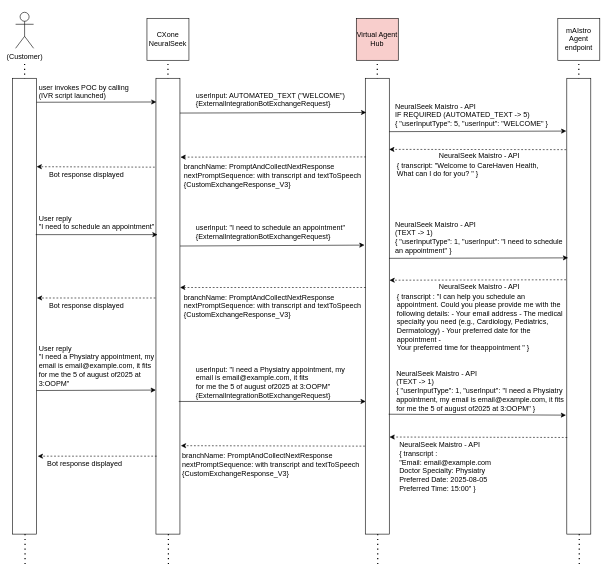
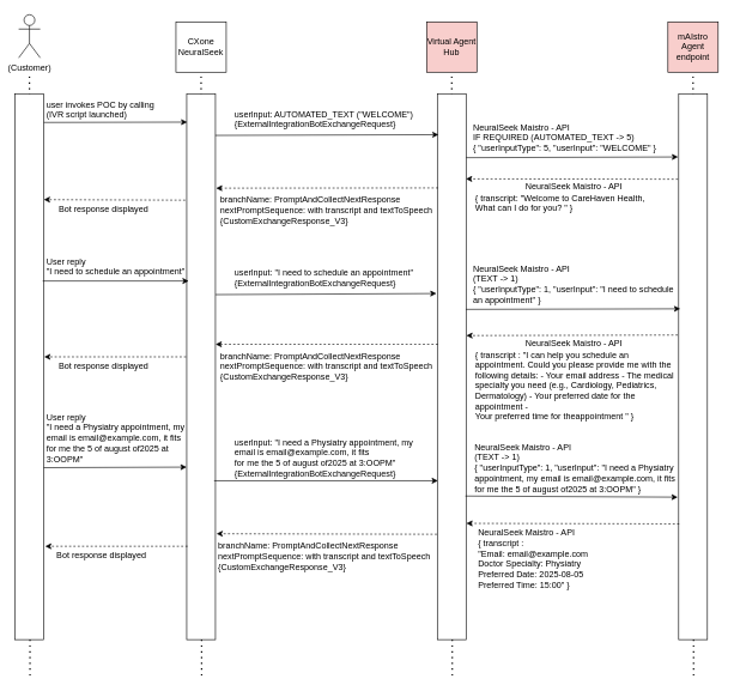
  <mxCell id="0" />
  <mxCell id="1" parent="0" />
  <mxCell id="2" value="" style="endArrow=none;dashed=1;html=1;dashPattern=1 3;strokeWidth=2;rounded=0;" edge="1" parent="1"><mxGeometry width="50" height="50" relative="1" as="geometry"><mxPoint x="964.77" y="940" as="sourcePoint" /><mxPoint x="964" y="100" as="targetPoint" /></mxGeometry></mxCell>
  <mxCell id="3" value="" style="endArrow=none;dashed=1;html=1;dashPattern=1 3;strokeWidth=2;rounded=0;" edge="1" parent="1"><mxGeometry width="50" height="50" relative="1" as="geometry"><mxPoint x="628.77" y="940" as="sourcePoint" /><mxPoint x="628" y="100" as="targetPoint" /></mxGeometry></mxCell>
  <mxCell id="4" value="" style="endArrow=none;dashed=1;html=1;dashPattern=1 3;strokeWidth=2;rounded=0;" edge="1" parent="1"><mxGeometry width="50" height="50" relative="1" as="geometry"><mxPoint x="279.77" y="940" as="sourcePoint" /><mxPoint x="279" y="100" as="targetPoint" /></mxGeometry></mxCell>
  <mxCell id="5" value="" style="endArrow=none;dashed=1;html=1;dashPattern=1 3;strokeWidth=2;rounded=0;" edge="1" parent="1"><mxGeometry width="50" height="50" relative="1" as="geometry"><mxPoint x="40.77" y="940" as="sourcePoint" /><mxPoint x="40" y="100" as="targetPoint" /></mxGeometry></mxCell>
  <mxCell id="6" value="" style="rounded=0;whiteSpace=wrap;html=1;" vertex="1" parent="1"><mxGeometry x="20" y="130" width="40" height="760" as="geometry" /></mxCell>
  <mxCell id="7" value="(Customer)" style="shape=umlActor;verticalLabelPosition=bottom;verticalAlign=top;html=1;outlineConnect=0;" vertex="1" parent="1"><mxGeometry x="25" y="20" width="30" height="60" as="geometry" /></mxCell>
  <mxCell id="8" value="" style="rounded=0;whiteSpace=wrap;html=1;" vertex="1" parent="1"><mxGeometry x="259" y="130" width="40" height="760" as="geometry" /></mxCell>
  <mxCell id="9" value="" style="rounded=0;whiteSpace=wrap;html=1;" vertex="1" parent="1"><mxGeometry x="608" y="130" width="40" height="760" as="geometry" /></mxCell>
  <mxCell id="10" value="" style="rounded=0;whiteSpace=wrap;html=1;" vertex="1" parent="1"><mxGeometry x="944" y="130" width="40" height="760" as="geometry" /></mxCell>
  <mxCell id="11" value="CXone NeuralSeek" style="whiteSpace=wrap;html=1;aspect=fixed;" vertex="1" parent="1"><mxGeometry x="244" y="30" width="70" height="70" as="geometry" /></mxCell>
  <mxCell id="12" value="Virtual Agent&lt;br&gt;Hub" style="whiteSpace=wrap;html=1;aspect=fixed;fillColor=#f8cecc;" vertex="1" parent="1"><mxGeometry x="593" y="30" width="70" height="70" as="geometry" /></mxCell>
- <mxCell id="13" value="mAIstro Agent endpoint" style="whiteSpace=wrap;html=1;aspect=fixed;" vertex="1" parent="1"><mxGeometry x="929" y="30" width="70" height="70" as="geometry" /></mxCell>
+ <mxCell id="13" value="mAIstro Agent endpoint" style="whiteSpace=wrap;html=1;aspect=fixed;fillColor=#f8cecc;" vertex="1" parent="1"><mxGeometry x="929" y="30" width="70" height="70" as="geometry" /></mxCell>
  <mxCell id="14" value="" style="endArrow=classic;html=1;rounded=0;entryX=0.018;entryY=0.052;entryDx=0;entryDy=0;entryPerimeter=0;" edge="1" parent="1" target="8"><mxGeometry width="50" height="50" relative="1" as="geometry"><mxPoint x="60" y="170" as="sourcePoint" /><mxPoint x="217" y="170" as="targetPoint" /></mxGeometry></mxCell>
  <mxCell id="15" value="user invokes POC by calling&#10;(IVR script launched)" style="text;whiteSpace=wrap;" vertex="1" parent="1"><mxGeometry x="62" y="132" width="180" height="31" as="geometry" /></mxCell>
  <mxCell id="16" value="" style="endArrow=classic;html=1;rounded=0;entryX=0.039;entryY=0.075;entryDx=0;entryDy=0;entryPerimeter=0;" edge="1" parent="1" target="9"><mxGeometry width="50" height="50" relative="1" as="geometry"><mxPoint x="299" y="188" as="sourcePoint" /><mxPoint x="349" y="138" as="targetPoint" /></mxGeometry></mxCell>
  <mxCell id="17" value="userlnput: AUTOMATED_TEXT (&quot;WELCOME&quot;)&#10;{ExternallntegrationBotExchangeRequest}" style="text;whiteSpace=wrap;" vertex="1" parent="1"><mxGeometry x="324" y="144.5" width="280" height="35.5" as="geometry" /></mxCell>
  <mxCell id="18" value="" style="endArrow=classic;html=1;rounded=0;entryX=-0.021;entryY=0.104;entryDx=0;entryDy=0;entryPerimeter=0;" edge="1" parent="1"><mxGeometry width="50" height="50" relative="1" as="geometry"><mxPoint x="648" y="219" as="sourcePoint" /><mxPoint x="943.16" y="218.04" as="targetPoint" /></mxGeometry></mxCell>
  <mxCell id="19" value="NeuralSeek Maistro - API&#10;IF REQUIRED (AUTOMATED_TEXT -&gt; 5)&#10;{ &quot;userInputType&quot;: 5, &quot;userInput&quot;: &quot;WELCOME&quot; }" style="text;whiteSpace=wrap;" vertex="1" parent="1"><mxGeometry x="655.75" y="163" width="288.25" height="37" as="geometry" /></mxCell>
  <mxCell id="20" value="{ transcript: &quot;Welcome to CareHaven Health, What can I do for you? &quot; }" style="text;whiteSpace=wrap;" vertex="1" parent="1"><mxGeometry x="659" y="262" width="260" height="20" as="geometry" /></mxCell>
  <mxCell id="21" value="NeuralSeek Maistro - API" style="text;whiteSpace=wrap;" vertex="1" parent="1"><mxGeometry x="729" y="245" width="143.5" height="17" as="geometry" /></mxCell>
  <mxCell id="22" value="" style="endArrow=classic;dashed=1;html=1;rounded=0;entryX=0.996;entryY=0.156;entryDx=0;entryDy=0;entryPerimeter=0;" edge="1" parent="1" target="9"><mxGeometry width="50" height="50" relative="1" as="geometry"><mxPoint x="943" y="249" as="sourcePoint" /><mxPoint x="839" y="370" as="targetPoint" /></mxGeometry></mxCell>
  <mxCell id="23" value="branchName: PromptAndCollectNextResponse&#10;nextPromptSequence: with transcript and textToSpeech&#10;{CustomExchangeResponse_V3}" style="text;whiteSpace=wrap;" vertex="1" parent="1"><mxGeometry x="304" y="264" width="300" height="50" as="geometry" /></mxCell>
  <mxCell id="24" value="" style="endArrow=classic;dashed=1;html=1;rounded=0;entryX=1.023;entryY=0.173;entryDx=0;entryDy=0;entryPerimeter=0;" edge="1" parent="1" target="8"><mxGeometry width="50" height="50" relative="1" as="geometry"><mxPoint x="609" y="261.13" as="sourcePoint" /><mxPoint x="314" y="261.13" as="targetPoint" /></mxGeometry></mxCell>
  <mxCell id="25" value="" style="endArrow=classic;dashed=1;html=1;rounded=0;entryX=1.023;entryY=0.173;entryDx=0;entryDy=0;entryPerimeter=0;exitX=-0.051;exitY=0.195;exitDx=0;exitDy=0;exitPerimeter=0;" edge="1" parent="1" source="8"><mxGeometry width="50" height="50" relative="1" as="geometry"><mxPoint x="220.56" y="277.36" as="sourcePoint" /><mxPoint x="60.08" y="277.44" as="targetPoint" /></mxGeometry></mxCell>
  <mxCell id="26" value="Bot response displayed" style="text;whiteSpace=wrap;" vertex="1" parent="1"><mxGeometry x="79" y="277" width="130" height="20" as="geometry" /></mxCell>
  <mxCell id="27" value="" style="endArrow=classic;html=1;rounded=0;entryX=0.066;entryY=0.343;entryDx=0;entryDy=0;entryPerimeter=0;exitX=0.962;exitY=0.343;exitDx=0;exitDy=0;exitPerimeter=0;" edge="1" parent="1" source="6" target="8"><mxGeometry width="50" height="50" relative="1" as="geometry"><mxPoint x="60" y="391" as="sourcePoint" /><mxPoint x="217" y="391" as="targetPoint" /></mxGeometry></mxCell>
  <mxCell id="28" value="User reply&#10;&quot;I need to schedule an appointment&quot;" style="text;whiteSpace=wrap;" vertex="1" parent="1"><mxGeometry x="62" y="350" width="198" height="31" as="geometry" /></mxCell>
  <mxCell id="29" value="" style="endArrow=classic;html=1;rounded=0;entryX=-0.033;entryY=0.366;entryDx=0;entryDy=0;entryPerimeter=0;exitX=1.005;exitY=0.368;exitDx=0;exitDy=0;exitPerimeter=0;" edge="1" parent="1" source="8" target="9"><mxGeometry width="50" height="50" relative="1" as="geometry"><mxPoint x="299" y="409" as="sourcePoint" /><mxPoint x="610" y="408" as="targetPoint" /></mxGeometry></mxCell>
  <mxCell id="30" value="userlnput: &quot;I need to schedule an appointment&quot;&#10;{ExternallntegrationBotExchangeRequest}" style="text;whiteSpace=wrap;" vertex="1" parent="1"><mxGeometry x="324" y="365.5" width="280" height="35.5" as="geometry" /></mxCell>
  <mxCell id="31" value="" style="endArrow=classic;html=1;rounded=0;entryX=0.054;entryY=0.394;entryDx=0;entryDy=0;entryPerimeter=0;exitX=0.993;exitY=0.395;exitDx=0;exitDy=0;exitPerimeter=0;" edge="1" parent="1" source="9" target="10"><mxGeometry width="50" height="50" relative="1" as="geometry"><mxPoint x="648" y="431" as="sourcePoint" /><mxPoint x="943" y="430" as="targetPoint" /></mxGeometry></mxCell>
  <mxCell id="32" value="NeuralSeek Maistro - API&#10;(TEXT -&gt; 1)&#10;{ &quot;userInputType&quot;: 1, &quot;userInput&quot;: &quot;I need to schedule an appointment&quot; }" style="text;whiteSpace=wrap;" vertex="1" parent="1"><mxGeometry x="655.75" y="360" width="288.25" height="37" as="geometry" /></mxCell>
  <mxCell id="33" value="{ transcript : &quot;I can help you schedule an appointment. Could you please provide me with the following details: - Your email address - The medical specialty you need (e.g., Cardiology, Pediatrics, Dermatology) - Your preferred date for the appointment -&#10;Your preferred time for theappointment &quot; }" style="text;whiteSpace=wrap;" vertex="1" parent="1"><mxGeometry x="658.92" y="480" width="281.08" height="160" as="geometry" /></mxCell>
  <mxCell id="34" value="NeuralSeek Maistro - API" style="text;whiteSpace=wrap;" vertex="1" parent="1"><mxGeometry x="728.92" y="463" width="143.5" height="17" as="geometry" /></mxCell>
  <mxCell id="35" value="" style="endArrow=classic;dashed=1;html=1;rounded=0;entryX=1.01;entryY=0.443;entryDx=0;entryDy=0;entryPerimeter=0;exitX=-0.034;exitY=0.442;exitDx=0;exitDy=0;exitPerimeter=0;" edge="1" parent="1" source="10" target="9"><mxGeometry width="50" height="50" relative="1" as="geometry"><mxPoint x="942.92" y="467" as="sourcePoint" /><mxPoint x="647.92" y="467" as="targetPoint" /></mxGeometry></mxCell>
  <mxCell id="36" value="branchName: PromptAndCollectNextResponse&#10;nextPromptSequence: with transcript and textToSpeech&#10;{CustomExchangeResponse_V3}" style="text;whiteSpace=wrap;" vertex="1" parent="1"><mxGeometry x="303.92" y="482" width="300" height="50" as="geometry" /></mxCell>
  <mxCell id="37" value="" style="endArrow=classic;dashed=1;html=1;rounded=0;entryX=1.004;entryY=0.459;entryDx=0;entryDy=0;entryPerimeter=0;exitX=0.018;exitY=0.459;exitDx=0;exitDy=0;exitPerimeter=0;" edge="1" parent="1" source="9" target="8"><mxGeometry width="50" height="50" relative="1" as="geometry"><mxPoint x="608.92" y="479.13" as="sourcePoint" /><mxPoint x="299.92" y="479" as="targetPoint" /></mxGeometry></mxCell>
  <mxCell id="38" value="" style="endArrow=classic;dashed=1;html=1;rounded=0;entryX=1.014;entryY=0.482;entryDx=0;entryDy=0;entryPerimeter=0;exitX=-0.022;exitY=0.482;exitDx=0;exitDy=0;exitPerimeter=0;" edge="1" parent="1" source="8" target="6"><mxGeometry width="50" height="50" relative="1" as="geometry"><mxPoint x="256.92" y="496" as="sourcePoint" /><mxPoint x="60" y="495.44" as="targetPoint" /></mxGeometry></mxCell>
  <mxCell id="39" value="Bot response displayed" style="text;whiteSpace=wrap;" vertex="1" parent="1"><mxGeometry x="78.92" y="495" width="130" height="20" as="geometry" /></mxCell>
  <mxCell id="40" value="" style="endArrow=classic;html=1;rounded=0;entryX=-0.004;entryY=0.684;entryDx=0;entryDy=0;entryPerimeter=0;exitX=0.997;exitY=0.685;exitDx=0;exitDy=0;exitPerimeter=0;" edge="1" parent="1" source="6" target="8"><mxGeometry width="50" height="50" relative="1" as="geometry"><mxPoint x="60" y="651" as="sourcePoint" /><mxPoint x="264" y="651" as="targetPoint" /></mxGeometry></mxCell>
  <mxCell id="41" value="User reply&#10;&quot;I need a Physiatry appointment, my email is email@example.com, it fits&#10;for me the 5 of august of2025 at 3:OOPM&quot;" style="text;whiteSpace=wrap;" vertex="1" parent="1"><mxGeometry x="62" y="567" width="198" height="90" as="geometry" /></mxCell>
  <mxCell id="42" value="" style="endArrow=classic;html=1;rounded=0;entryX=0.018;entryY=0.709;entryDx=0;entryDy=0;entryPerimeter=0;exitX=0.952;exitY=0.709;exitDx=0;exitDy=0;exitPerimeter=0;" edge="1" parent="1" source="8" target="9"><mxGeometry width="50" height="50" relative="1" as="geometry"><mxPoint x="301" y="670" as="sourcePoint" /><mxPoint x="609" y="668" as="targetPoint" /></mxGeometry></mxCell>
  <mxCell id="43" value="userlnput: &quot;I need a Physiatry appointment, my email is email@example.com, it fits&#10;for me the 5 of august of2025 at 3:OOPM&quot;{ExternallntegrationBotExchangeRequest}" style="text;whiteSpace=wrap;" vertex="1" parent="1"><mxGeometry x="324" y="601.5" width="280" height="58.5" as="geometry" /></mxCell>
  <mxCell id="44" value="" style="endArrow=classic;html=1;rounded=0;entryX=-0.034;entryY=0.739;entryDx=0;entryDy=0;entryPerimeter=0;exitX=0.975;exitY=0.737;exitDx=0;exitDy=0;exitPerimeter=0;" edge="1" parent="1" source="9" target="10"><mxGeometry width="50" height="50" relative="1" as="geometry"><mxPoint x="650" y="690" as="sourcePoint" /><mxPoint x="948" y="689" as="targetPoint" /></mxGeometry></mxCell>
  <mxCell id="45" value="NeuralSeek Maistro - API&#10;(TEXT -&gt; 1)&#10;{ &quot;userInputType&quot;: 1, &quot;userInput&quot;: &quot;I need a Physiatry appointment, my email is email@example.com, it fits&#10;for me the 5 of august of2025 at 3:OOPM&quot; }" style="text;whiteSpace=wrap;" vertex="1" parent="1"><mxGeometry x="657.75" y="609" width="288.25" height="70" as="geometry" /></mxCell>
  <mxCell id="46" value="NeuralSeek Maistro - API&#10;{ transcript : &#10;&quot;Email: email@example.com&#10;Doctor Specialty: Physiatry&#10;Preferred Date: 2025-08-05&#10;Preferred Time: 15:00&quot; }" style="text;whiteSpace=wrap;" vertex="1" parent="1"><mxGeometry x="663" y="728" width="267" height="102" as="geometry" /></mxCell>
  <mxCell id="47" value="" style="endArrow=classic;dashed=1;html=1;rounded=0;entryX=1.01;entryY=0.787;entryDx=0;entryDy=0;entryPerimeter=0;exitX=0.018;exitY=0.788;exitDx=0;exitDy=0;exitPerimeter=0;" edge="1" parent="1" source="10" target="9"><mxGeometry width="50" height="50" relative="1" as="geometry"><mxPoint x="940" y="730" as="sourcePoint" /><mxPoint x="645" y="731" as="targetPoint" /></mxGeometry></mxCell>
  <mxCell id="48" value="branchName: PromptAndCollectNextResponse&#10;nextPromptSequence: with transcript and textToSpeech&#10;{CustomExchangeResponse_V3}" style="text;whiteSpace=wrap;" vertex="1" parent="1"><mxGeometry x="300.92" y="746" width="300" height="50" as="geometry" /></mxCell>
  <mxCell id="49" value="" style="endArrow=classic;dashed=1;html=1;rounded=0;entryX=1.039;entryY=0.806;entryDx=0;entryDy=0;entryPerimeter=0;exitX=-0.016;exitY=0.807;exitDx=0;exitDy=0;exitPerimeter=0;" edge="1" parent="1" source="9" target="8"><mxGeometry width="50" height="50" relative="1" as="geometry"><mxPoint x="606" y="743" as="sourcePoint" /><mxPoint x="296" y="743" as="targetPoint" /></mxGeometry></mxCell>
  <mxCell id="50" value="" style="endArrow=classic;dashed=1;html=1;rounded=0;entryX=1.049;entryY=0.829;entryDx=0;entryDy=0;entryPerimeter=0;exitX=0.03;exitY=0.829;exitDx=0;exitDy=0;exitPerimeter=0;" edge="1" parent="1" source="8" target="6"><mxGeometry width="50" height="50" relative="1" as="geometry"><mxPoint x="255" y="760" as="sourcePoint" /><mxPoint x="58" y="760" as="targetPoint" /></mxGeometry></mxCell>
  <mxCell id="51" value="Bot response displayed" style="text;whiteSpace=wrap;" vertex="1" parent="1"><mxGeometry x="75.92" y="759" width="130" height="20" as="geometry" /></mxCell>
